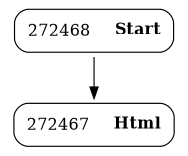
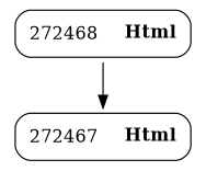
  digraph {
    node [shape=none]
-   n1 [label=<<TABLE border='1' cellspacing='0' cellpadding='10' style='rounded' ><TR><TD border='0'>272468</TD><TD border='0'><B>Start</B></TD></TR></TABLE>>]
+   n1 [label=<<TABLE border='1' cellspacing='0' cellpadding='10' style='rounded' ><TR><TD border='0'>272468</TD><TD border='0'><B>Html</B></TD></TR></TABLE>>]
    n2 [label=<<TABLE border='1' cellspacing='0' cellpadding='10' style='rounded' ><TR><TD border='0'>272467</TD><TD border='0'><B>Html</B></TD></TR></TABLE>>]
    n1 -> n2 [weight=2]
  }
